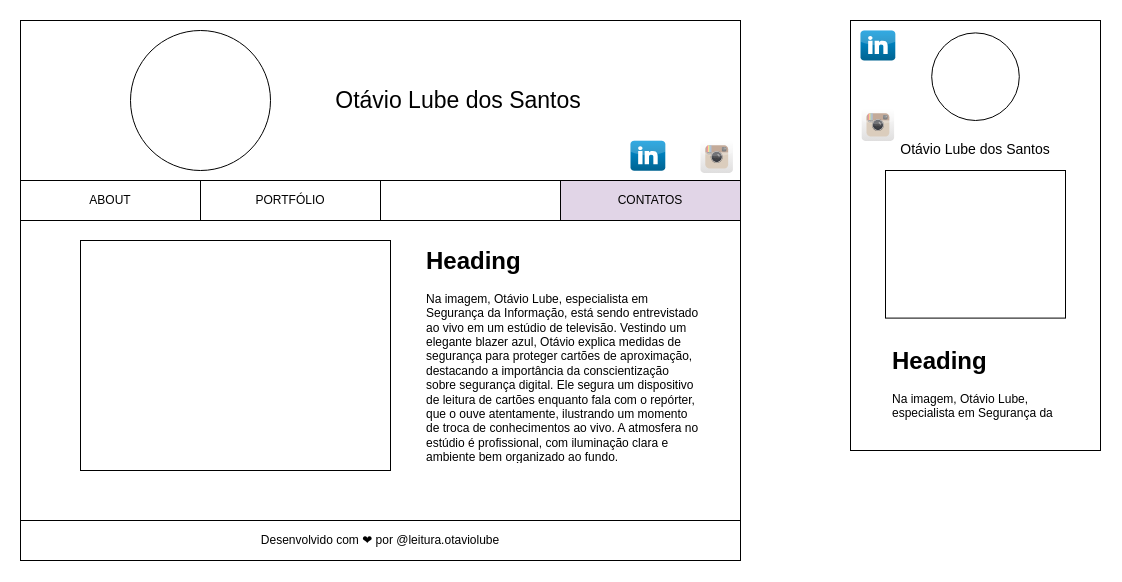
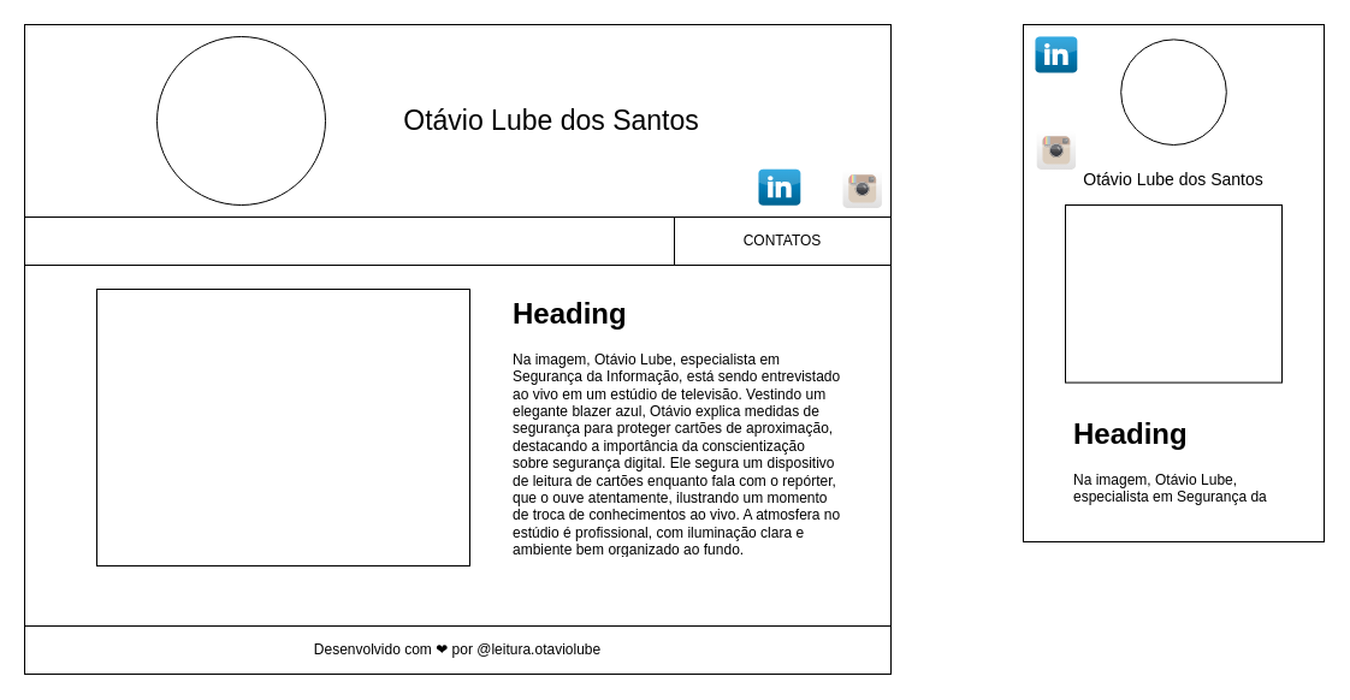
  <mxCell id="0" />
  <mxCell id="1" parent="0" />
  <mxCell id="2" value="" style="rounded=0;whiteSpace=wrap;html=1;" vertex="1" parent="1"><mxGeometry x="20" y="20" width="720" height="540" as="geometry" /></mxCell>
  <mxCell id="3" value="" style="rounded=0;whiteSpace=wrap;html=1;" vertex="1" parent="1"><mxGeometry x="20" y="20" width="720" height="160" as="geometry" /></mxCell>
  <mxCell id="4" value="" style="ellipse;whiteSpace=wrap;html=1;aspect=fixed;" vertex="1" parent="1"><mxGeometry x="130" y="30" width="140" height="140" as="geometry" /></mxCell>
  <mxCell id="5" value="Otávio Lube dos Santos" style="text;html=1;align=center;verticalAlign=middle;whiteSpace=wrap;rounded=0;fontSize=23;" vertex="1" parent="1"><mxGeometry x="330" y="85" width="256" height="30" as="geometry" /></mxCell>
  <mxCell id="6" value="" style="shape=image;html=1;verticalAlign=top;verticalLabelPosition=bottom;labelBackgroundColor=#ffffff;imageAspect=0;aspect=fixed;image=https://cdn4.iconfinder.com/data/icons/ionicons/512/icon-social-github-128.png" vertex="1" parent="1"><mxGeometry x="670" y="142.2" width="28" height="28" as="geometry" /></mxCell>
  <mxCell id="7" value="" style="dashed=0;outlineConnect=0;html=1;align=center;labelPosition=center;verticalLabelPosition=bottom;verticalAlign=top;shape=mxgraph.webicons.instagram;gradientColor=#DFDEDE" vertex="1" parent="1"><mxGeometry x="700" y="140" width="32.4" height="32.4" as="geometry" /></mxCell>
  <mxCell id="8" value="" style="dashed=0;outlineConnect=0;html=1;align=center;labelPosition=center;verticalLabelPosition=bottom;verticalAlign=top;shape=mxgraph.webicons.linkedin;fillColor=#0095DB;gradientColor=#006391" vertex="1" parent="1"><mxGeometry x="630" y="140.2" width="34.8" height="30" as="geometry" /></mxCell>
  <mxCell id="9" value="" style="rounded=0;whiteSpace=wrap;html=1;" vertex="1" parent="1"><mxGeometry x="20" y="180" width="680" height="40" as="geometry" /></mxCell>
- <mxCell id="10" value="ABOUT" style="rounded=0;whiteSpace=wrap;html=1;" vertex="1" parent="1"><mxGeometry x="20" y="180" width="180" height="40" as="geometry" /></mxCell>
- <mxCell id="11" value="PORTFÓLIO" style="rounded=0;whiteSpace=wrap;html=1;" vertex="1" parent="1"><mxGeometry x="200" y="180" width="180" height="40" as="geometry" /></mxCell>
- <mxCell id="12" value="CONTATOS" style="rounded=0;whiteSpace=wrap;html=1;fillColor=#e1d5e7;" vertex="1" parent="1"><mxGeometry x="560" y="180" width="180" height="40" as="geometry" /></mxCell>
+ <mxCell id="12" value="CONTATOS" style="rounded=0;whiteSpace=wrap;html=1;" vertex="1" parent="1"><mxGeometry x="560" y="180" width="180" height="40" as="geometry" /></mxCell>
  <mxCell id="13" value="" style="rounded=0;whiteSpace=wrap;html=1;" vertex="1" parent="1"><mxGeometry x="80" y="240" width="310" height="230" as="geometry" /></mxCell>
  <mxCell id="14" value="&lt;h1 style=&quot;margin-top: 0px;&quot;&gt;Heading&lt;/h1&gt;&lt;p&gt;Na imagem, Otávio Lube, especialista em Segurança da Informação, está sendo entrevistado ao vivo em um estúdio de televisão. Vestindo um elegante blazer azul, Otávio explica medidas de segurança para proteger cartões de aproximação, destacando a importância da conscientização sobre segurança digital. Ele segura um dispositivo de leitura de cartões enquanto fala com o repórter, que o ouve atentamente, ilustrando um momento de troca de conhecimentos ao vivo. A atmosfera no estúdio é profissional, com iluminação clara e ambiente bem organizado ao fundo.&lt;/p&gt;" style="text;html=1;whiteSpace=wrap;overflow=hidden;rounded=0;" vertex="1" parent="1"><mxGeometry x="424" y="240" width="276" height="220" as="geometry" /></mxCell>
  <mxCell id="15" value="Desenvolvido com ❤ por @leitura.otaviolube" style="rounded=0;whiteSpace=wrap;html=1;" vertex="1" parent="1"><mxGeometry x="20" y="520" width="720" height="40" as="geometry" /></mxCell>
  <mxCell id="16" value="" style="rounded=0;whiteSpace=wrap;html=1;" vertex="1" parent="1"><mxGeometry x="850" y="20" width="250" height="430" as="geometry" /></mxCell>
  <mxCell id="17" value="" style="ellipse;whiteSpace=wrap;html=1;aspect=fixed;" vertex="1" parent="1"><mxGeometry x="931.2" y="32.4" width="87.6" height="87.6" as="geometry" /></mxCell>
  <mxCell id="18" value="Otávio Lube dos Santos" style="text;html=1;align=center;verticalAlign=middle;whiteSpace=wrap;rounded=0;fontSize=14;" vertex="1" parent="1"><mxGeometry x="890" width="170" height="17.6" as="geometry" y="140" /></mxCell>
  <mxCell id="19" value="" style="shape=image;verticalLabelPosition=bottom;labelBackgroundColor=default;verticalAlign=top;aspect=fixed;imageAspect=0;image=https://upload.wikimedia.org/wikipedia/commons/thumb/b/b2/Hamburger_icon.svg/800px-Hamburger_icon.svg.png;" vertex="1" parent="1"><mxGeometry x="1060" y="40" width="27" height="27" as="geometry" /></mxCell>
  <mxCell id="20" value="" style="rounded=0;whiteSpace=wrap;html=1;" vertex="1" parent="1"><mxGeometry x="885" y="170" width="180" height="147.6" as="geometry" /></mxCell>
  <mxCell id="21" value="&lt;h1 style=&quot;margin-top: 0px;&quot;&gt;Heading&lt;/h1&gt;&lt;p&gt;Na imagem, Otávio Lube, especialista em Segurança da Informação, está sendo entrevistado ao vivo em um estúdio de televisão. Vestindo um elegante blazer azul, Otávio explica medidas de segurança para proteger cartões de aproximação, destacando a importância da conscientização sobre segurança digital. Ele segura um dispositivo de leitura de cartões enquanto fala com o repórter, que o ouve atentamente, ilustrando um momento de troca de conhecimentos ao vivo. A atmosfera no estúdio é profissional, com iluminação clara e ambiente bem organizado ao fundo.&lt;/p&gt;" style="text;html=1;whiteSpace=wrap;overflow=hidden;rounded=0;" vertex="1" parent="1"><mxGeometry x="890" y="340" width="170" height="80" as="geometry" /></mxCell>
  <mxCell id="22" value="" style="dashed=0;outlineConnect=0;html=1;align=center;labelPosition=center;verticalLabelPosition=bottom;verticalAlign=top;shape=mxgraph.webicons.linkedin;fillColor=#0095DB;gradientColor=#006391" vertex="1" parent="1"><mxGeometry x="860" y="30" width="34.8" height="30" as="geometry" /></mxCell>
  <mxCell id="23" value="" style="shape=image;html=1;verticalAlign=top;verticalLabelPosition=bottom;labelBackgroundColor=#ffffff;imageAspect=0;aspect=fixed;image=https://cdn4.iconfinder.com/data/icons/ionicons/512/icon-social-github-128.png" vertex="1" parent="1"><mxGeometry x="863.4" y="70" width="28" height="28" as="geometry" /></mxCell>
  <mxCell id="24" value="" style="dashed=0;outlineConnect=0;html=1;align=center;labelPosition=center;verticalLabelPosition=bottom;verticalAlign=top;shape=mxgraph.webicons.instagram;gradientColor=#DFDEDE" vertex="1" parent="1"><mxGeometry x="861.2" y="108" width="32.4" height="32.4" as="geometry" /></mxCell>
